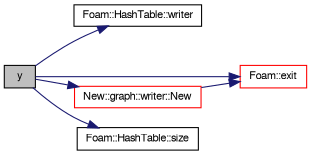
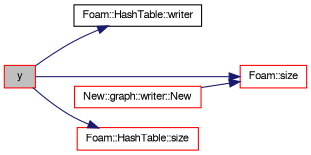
  digraph {
    rankdir=LR
    node [color=black fontname=FreeSans fontsize=10 shape=record]
    edge [color=midnightblue fontname=FreeSans fontsize=10 labelfontname=FreeSans labelfontsize=10 style=solid]
-   n1 [fillcolor=grey75 fontcolor=black height=0.2 label=y style=filled width=0.4]
+   n1 [color=red fillcolor=grey75 fontcolor=black height=0.2 label=y style=filled width=0.4]
    n2 [height=0.2 label="Foam::HashTable::writer" width=0.4]
-   n3 [color=red height=0.2 label="Foam::exit" width=0.4]
+   n3 [color=red height=0.2 label="Foam::size" width=0.4]
    n4 [color=red height=0.2 label="New::graph::writer::New" width=0.4]
-   n5 [height=0.2 label="Foam::HashTable::size" width=0.4]
+   n5 [color=red height=0.2 label="Foam::HashTable::size" width=0.4]
    n1 -> n2
    n1 -> n3
-   n1 -> n4
    n1 -> n5
    n4 -> n3
  }
